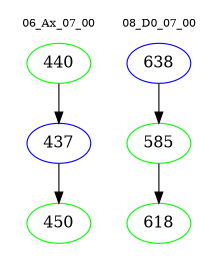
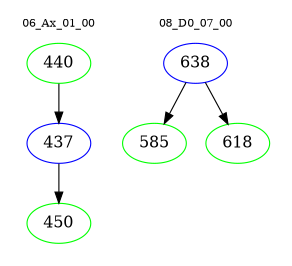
  digraph {
    node [color=green]
    edge [color=black]
    n1 [color=blue label=437]
    n2 [label=440]
    n3 [label=450]
    n4 [color=blue label=638]
    n5 [label=585]
    n6 [label=618]
    subgraph cluster_1 {
      color=white
      fontsize=10
-     label="06_Ax_07_00"
+     label="06_Ax_01_00"
      n1
      n2
      n3
    }
    subgraph cluster_2 {
      color=white
      fontsize=10
      label="08_D0_07_00"
      n4
      n5
      n6
    }
    n1 -> n3
    n2 -> n1
    n4 -> n5
-   n5 -> n6
+   n4 -> n6
  }
